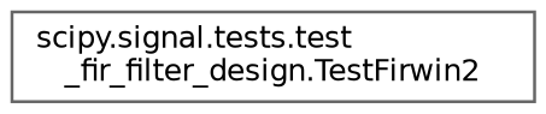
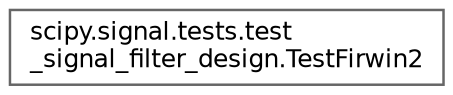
  digraph {
    rankdir=LR
-   n1 [color=grey40 fillcolor=white fontname=Helvetica fontsize=10 height=0.2 label="scipy.signal.tests.test\l_fir_filter_design.TestFirwin2" shape=box style=filled width=0.4]
+   n1 [color=grey40 fillcolor=white fontname=Helvetica fontsize=10 height=0.2 label="scipy.signal.tests.test\l_signal_filter_design.TestFirwin2" shape=box style=filled width=0.4]
  }
